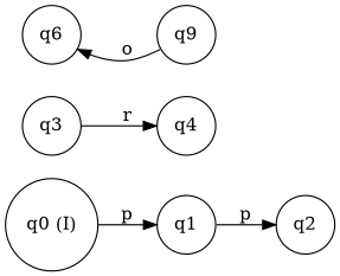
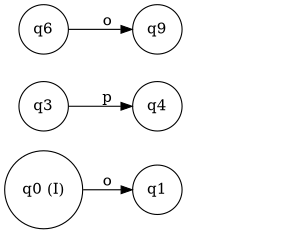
  digraph {
    rankdir=LR
    node [shape=circle]
    n1 [label="q0 (I)"]
    n2 [label=q1]
-   n3 [label=q2]
    n4 [label=q3]
    n5 [label=q4]
    n6 [label=q6]
    n7 [label=q9]
-   n1 -> n2 [label=p]
-   n2 -> n3 [label=p]
-   n4 -> n5 [label=r]
-   n7 -> n6 [label=o]
+   n1 -> n2 [label=o]
+   n4 -> n5 [label=p]
+   n6 -> n7 [label=o]
  }
